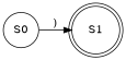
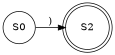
  digraph {
    rankdir=LR
-   S1 [shape=doublecircle]
+   S1 [shape=doublecircle label=S2]
    S0 [shape=circle]
    S0 -> S1 [label=")"]
  }
